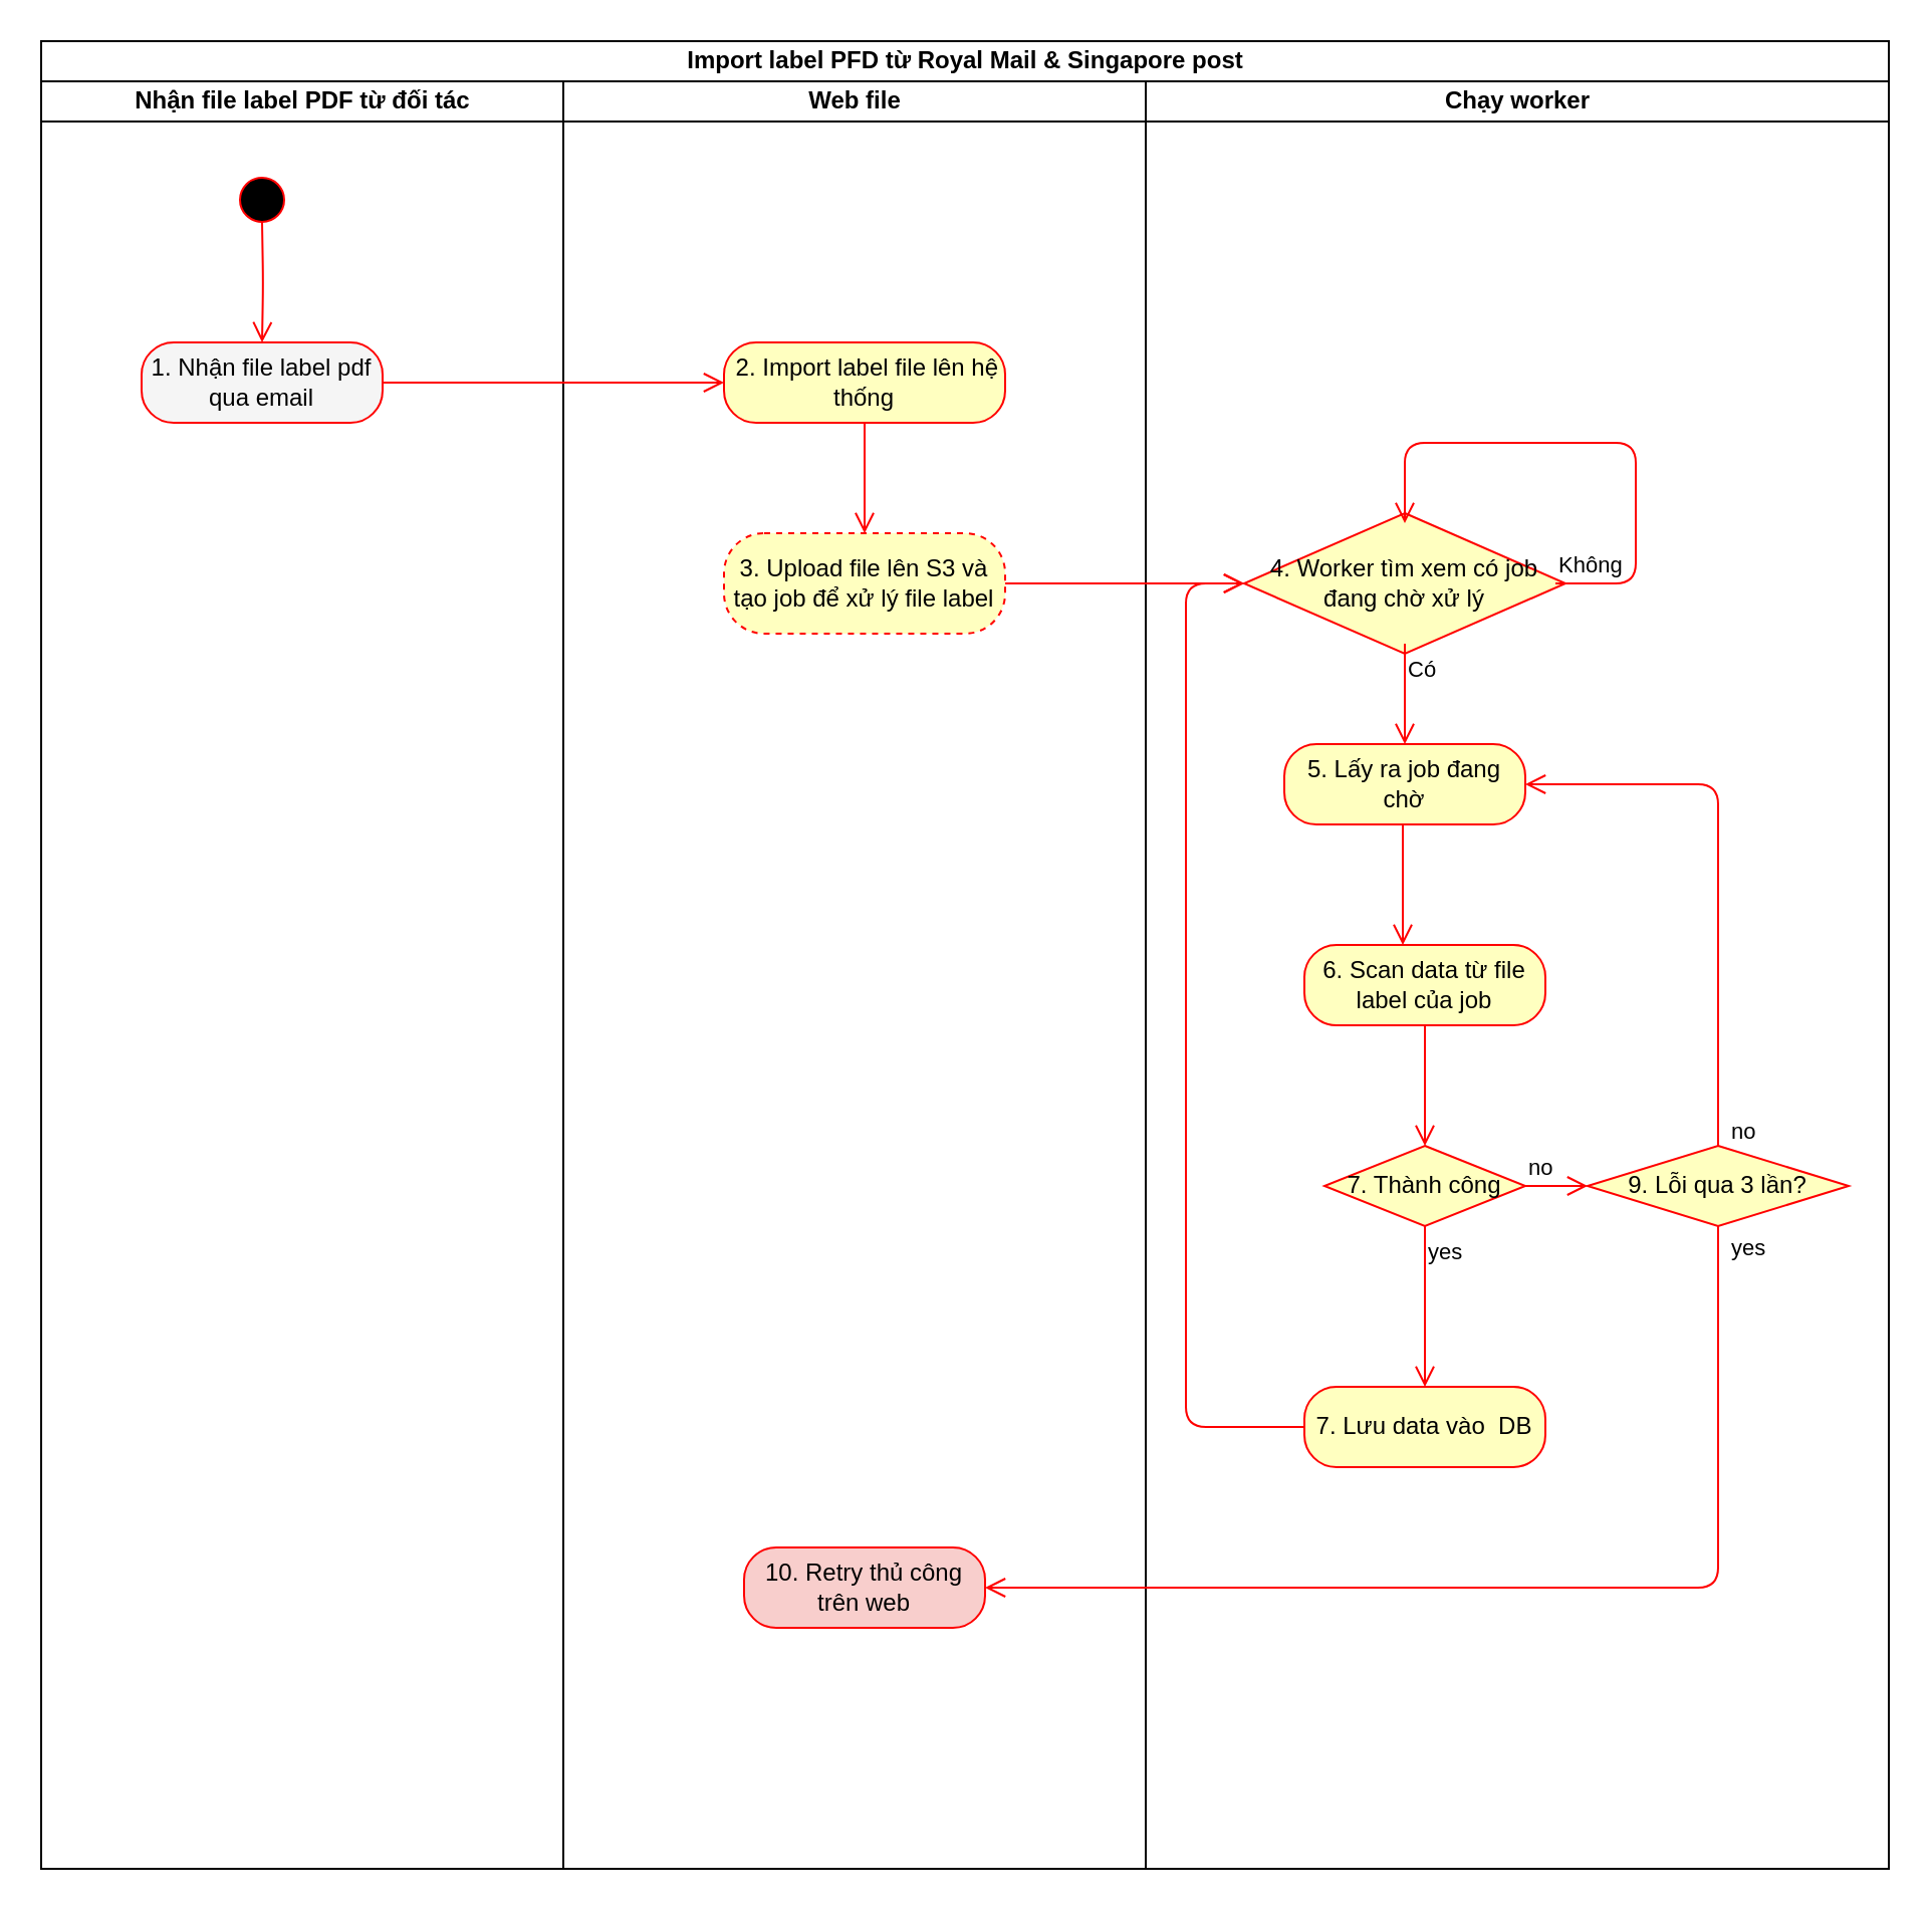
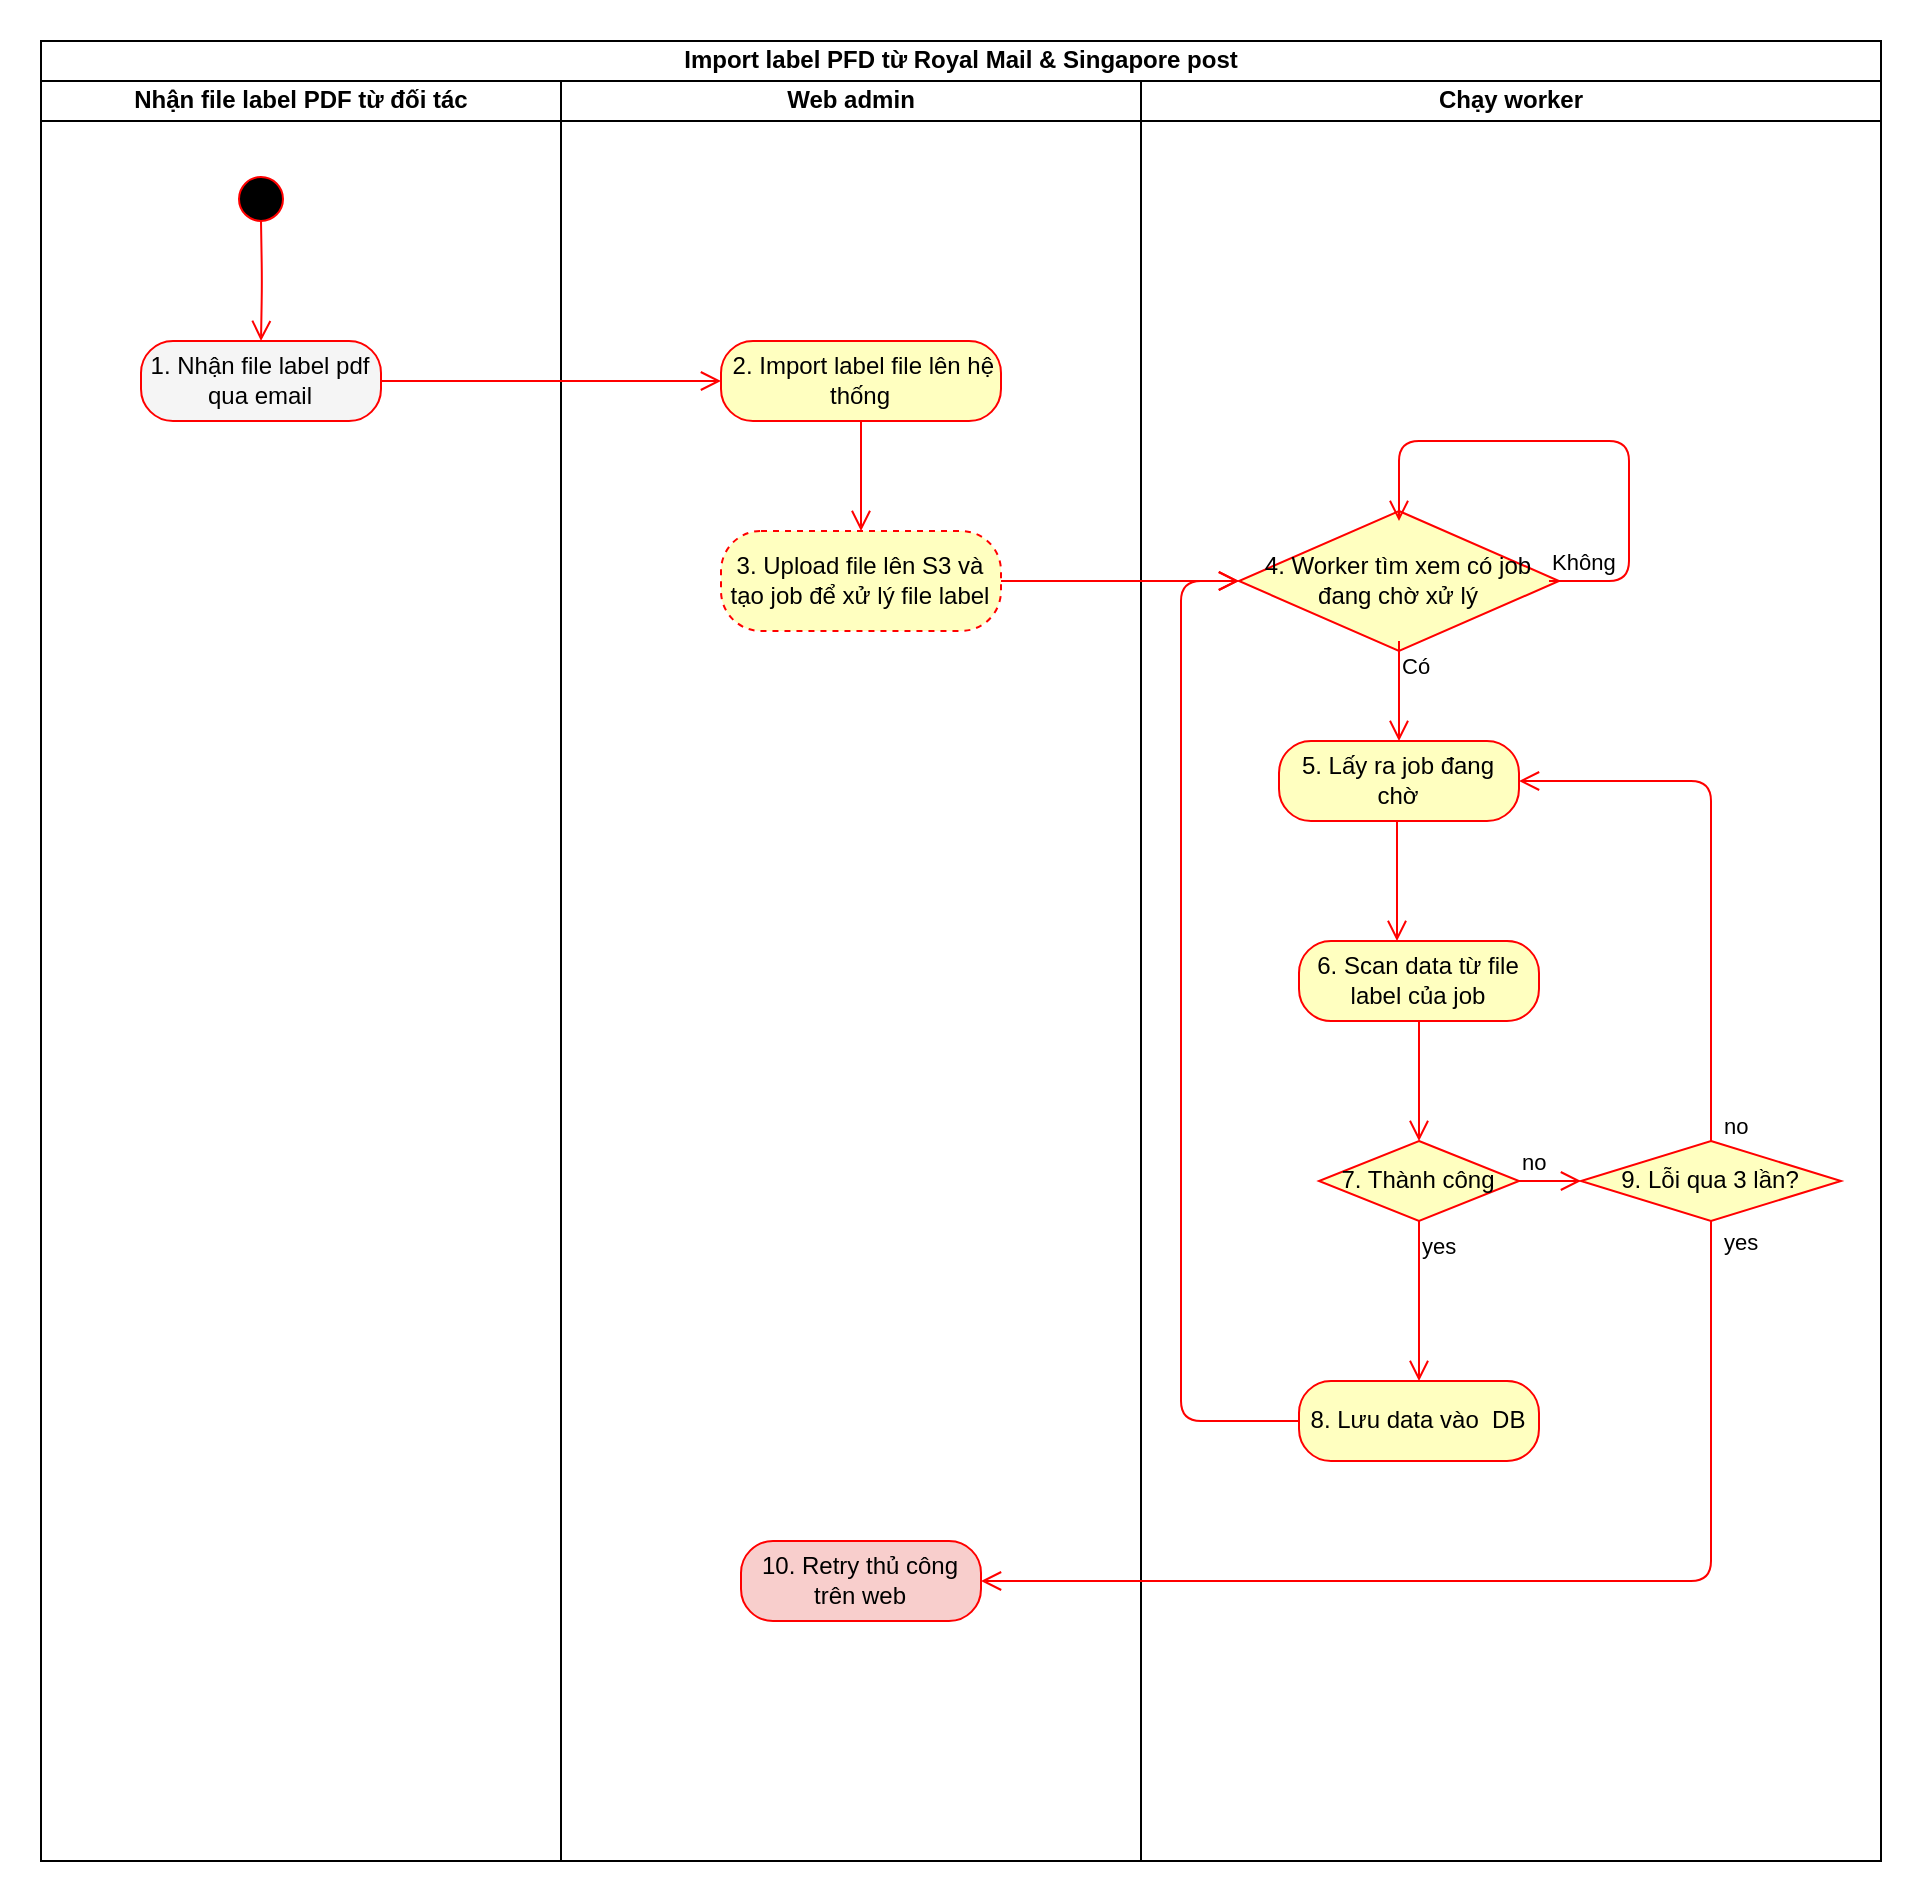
  <mxCell id="0" />
  <mxCell id="1" parent="0" />
  <mxCell id="2" value="Import label PFD từ Royal Mail &amp;amp; Singapore post" style="swimlane;html=1;childLayout=stackLayout;resizeParent=1;resizeParentMax=0;startSize=20;" parent="1" vertex="1"><mxGeometry x="20" y="20" width="920" height="910" as="geometry" /></mxCell>
  <mxCell id="3" value="Nhận file label PDF từ đối tác" style="swimlane;html=1;startSize=20;" parent="2" vertex="1"><mxGeometry y="20" width="260" height="890" as="geometry" /></mxCell>
  <mxCell id="4" value="" style="ellipse;html=1;shape=startState;fillColor=#000000;strokeColor=#ff0000;" parent="3" vertex="1"><mxGeometry x="95" y="44" width="30" height="30" as="geometry" /></mxCell>
  <mxCell id="5" value="" style="edgeStyle=orthogonalEdgeStyle;html=1;verticalAlign=bottom;endArrow=open;endSize=8;strokeColor=#ff0000;entryX=0.5;entryY=0;entryDx=0;entryDy=0;" parent="3" target="6" edge="1"><mxGeometry relative="1" as="geometry"><mxPoint x="65" y="130" as="targetPoint" /><mxPoint x="110" y="70" as="sourcePoint" /></mxGeometry></mxCell>
  <mxCell id="6" value="1. Nhận file label pdf qua email" style="rounded=1;whiteSpace=wrap;html=1;arcSize=40;fontColor=#000000;fillColor=#f5f5f5;strokeColor=#ff0000;" parent="3" vertex="1"><mxGeometry x="50" y="130" width="120" height="40" as="geometry" /></mxCell>
- <mxCell id="7" value="Web file" style="swimlane;html=1;startSize=20;" parent="2" vertex="1"><mxGeometry x="260" y="20" width="290" height="890" as="geometry" /></mxCell>
+ <mxCell id="7" value="Web admin" style="swimlane;html=1;startSize=20;" parent="2" vertex="1"><mxGeometry x="260" y="20" width="290" height="890" as="geometry" /></mxCell>
  <mxCell id="8" value="&amp;nbsp;2. Import label file lên hệ thống" style="rounded=1;whiteSpace=wrap;html=1;arcSize=40;fontColor=#000000;fillColor=#ffffc0;strokeColor=#ff0000;" parent="7" vertex="1"><mxGeometry x="80" y="130" width="140" height="40" as="geometry" /></mxCell>
  <mxCell id="9" value="3. Upload file lên S3 và tạo job để xử lý file label" style="rounded=1;whiteSpace=wrap;html=1;arcSize=40;fontColor=#000000;fillColor=#ffffc0;strokeColor=#ff0000;dashed=1;" parent="7" vertex="1"><mxGeometry x="80" y="225" width="140" height="50" as="geometry" /></mxCell>
  <mxCell id="10" value="" style="edgeStyle=orthogonalEdgeStyle;html=1;verticalAlign=bottom;endArrow=open;endSize=8;strokeColor=#ff0000;entryX=0.5;entryY=0;entryDx=0;entryDy=0;exitX=0.5;exitY=1;exitDx=0;exitDy=0;" parent="7" source="8" target="9" edge="1"><mxGeometry relative="1" as="geometry"><mxPoint x="95" y="230" as="targetPoint" /><Array as="points"><mxPoint x="150" y="220" /><mxPoint x="150" y="220" /></Array></mxGeometry></mxCell>
  <mxCell id="11" value="10. Retry thủ công trên web" style="rounded=1;whiteSpace=wrap;html=1;arcSize=40;fontColor=#000000;fillColor=#f8cecc;strokeColor=#ff0000;" parent="7" vertex="1"><mxGeometry x="90" y="730" width="120" height="40" as="geometry" /></mxCell>
  <mxCell id="12" value="Chạy worker" style="swimlane;html=1;startSize=20;" parent="2" vertex="1"><mxGeometry x="550" y="20" width="370" height="890" as="geometry" /></mxCell>
  <mxCell id="13" value="4. Worker tìm xem có job đang chờ xử lý" style="rhombus;whiteSpace=wrap;html=1;fillColor=#ffffc0;strokeColor=#ff0000;" parent="12" vertex="1"><mxGeometry x="49" y="215" width="160" height="70" as="geometry" /></mxCell>
  <mxCell id="14" value="Không" style="edgeStyle=orthogonalEdgeStyle;html=1;align=left;verticalAlign=bottom;endArrow=open;endSize=8;strokeColor=#ff0000;exitX=1;exitY=0.5;exitDx=0;exitDy=0;" parent="12" edge="1"><mxGeometry x="-1" relative="1" as="geometry"><mxPoint x="129" y="220" as="targetPoint" /><mxPoint x="204" y="250" as="sourcePoint" /><Array as="points"><mxPoint x="244" y="250" /><mxPoint x="244" y="180" /><mxPoint x="129" y="180" /></Array></mxGeometry></mxCell>
  <mxCell id="15" value="Có" style="edgeStyle=orthogonalEdgeStyle;html=1;align=left;verticalAlign=top;endArrow=open;endSize=8;strokeColor=#ff0000;" parent="12" edge="1"><mxGeometry x="-1" relative="1" as="geometry"><mxPoint x="129" y="330" as="targetPoint" /><mxPoint x="129" y="280" as="sourcePoint" /></mxGeometry></mxCell>
  <mxCell id="16" value="5. Lấy ra job đang chờ" style="rounded=1;whiteSpace=wrap;html=1;arcSize=40;fontColor=#000000;fillColor=#ffffc0;strokeColor=#ff0000;" parent="12" vertex="1"><mxGeometry x="69" y="330" width="120" height="40" as="geometry" /></mxCell>
  <mxCell id="17" value="" style="edgeStyle=orthogonalEdgeStyle;html=1;verticalAlign=bottom;endArrow=open;endSize=8;strokeColor=#ff0000;" parent="12" edge="1"><mxGeometry relative="1" as="geometry"><mxPoint x="128" y="430" as="targetPoint" /><mxPoint x="128" y="370" as="sourcePoint" /></mxGeometry></mxCell>
  <mxCell id="18" value="6. Scan data từ file label của job" style="rounded=1;whiteSpace=wrap;html=1;arcSize=40;fontColor=#000000;fillColor=#ffffc0;strokeColor=#ff0000;" parent="12" vertex="1"><mxGeometry x="79" y="430" width="120" height="40" as="geometry" /></mxCell>
  <mxCell id="19" value="" style="edgeStyle=orthogonalEdgeStyle;html=1;verticalAlign=bottom;endArrow=open;endSize=8;strokeColor=#ff0000;" parent="12" source="18" edge="1"><mxGeometry relative="1" as="geometry"><mxPoint x="139" y="530" as="targetPoint" /></mxGeometry></mxCell>
  <mxCell id="20" value="7. Thành công" style="rhombus;whiteSpace=wrap;html=1;fillColor=#ffffc0;strokeColor=#ff0000;" parent="12" vertex="1"><mxGeometry x="89" y="530" width="100" height="40" as="geometry" /></mxCell>
- <mxCell id="21" value="7. Lưu data vào &amp;nbsp;DB" style="rounded=1;whiteSpace=wrap;html=1;arcSize=40;fontColor=#000000;fillColor=#ffffc0;strokeColor=#ff0000;" parent="12" vertex="1"><mxGeometry x="79" y="650" width="120" height="40" as="geometry" /></mxCell>
+ <mxCell id="21" value="8. Lưu data vào &amp;nbsp;DB" style="rounded=1;whiteSpace=wrap;html=1;arcSize=40;fontColor=#000000;fillColor=#ffffc0;strokeColor=#ff0000;" parent="12" vertex="1"><mxGeometry x="79" y="650" width="120" height="40" as="geometry" /></mxCell>
  <mxCell id="22" value="" style="edgeStyle=orthogonalEdgeStyle;html=1;verticalAlign=bottom;endArrow=open;endSize=8;strokeColor=#ff0000;entryX=0;entryY=0.5;entryDx=0;entryDy=0;exitX=0;exitY=0.5;exitDx=0;exitDy=0;" parent="12" source="21" target="13" edge="1"><mxGeometry relative="1" as="geometry"><mxPoint x="135" y="740" as="targetPoint" /><Array as="points"><mxPoint x="20" y="670" /><mxPoint x="20" y="250" /></Array></mxGeometry></mxCell>
  <mxCell id="23" value="yes" style="edgeStyle=orthogonalEdgeStyle;html=1;align=left;verticalAlign=top;endArrow=open;endSize=8;strokeColor=#ff0000;exitX=0.5;exitY=1;exitDx=0;exitDy=0;" parent="12" source="20" target="21" edge="1"><mxGeometry x="-1" relative="1" as="geometry"><mxPoint x="-76" y="520" as="targetPoint" /><mxPoint x="-36" y="500" as="sourcePoint" /></mxGeometry></mxCell>
  <mxCell id="24" value="no" style="edgeStyle=orthogonalEdgeStyle;html=1;align=left;verticalAlign=bottom;endArrow=open;endSize=8;strokeColor=#ff0000;exitX=1;exitY=0.5;exitDx=0;exitDy=0;entryX=0;entryY=0.5;entryDx=0;entryDy=0;" parent="12" source="20" edge="1"><mxGeometry x="-1" relative="1" as="geometry"><mxPoint x="220" y="550" as="targetPoint" /></mxGeometry></mxCell>
  <mxCell id="25" value="9. Lỗi qua 3 lần?" style="rhombus;whiteSpace=wrap;html=1;fillColor=#ffffc0;strokeColor=#ff0000;" parent="12" vertex="1"><mxGeometry x="220" y="530" width="130" height="40" as="geometry" /></mxCell>
  <mxCell id="26" value="no" style="edgeStyle=orthogonalEdgeStyle;html=1;align=left;verticalAlign=top;endArrow=open;endSize=8;strokeColor=#ff0000;exitX=0.5;exitY=0;exitDx=0;exitDy=0;entryX=1;entryY=0.5;entryDx=0;entryDy=0;" parent="12" source="25" target="16" edge="1"><mxGeometry x="-0.855" y="-5" relative="1" as="geometry"><mxPoint x="260" y="630" as="targetPoint" /><mxPoint as="offset" /></mxGeometry></mxCell>
  <mxCell id="27" value="" style="edgeStyle=orthogonalEdgeStyle;html=1;verticalAlign=bottom;endArrow=open;endSize=8;strokeColor=#ff0000;" parent="2" source="6" target="8" edge="1"><mxGeometry relative="1" as="geometry"><mxPoint x="80" y="250" as="targetPoint" /></mxGeometry></mxCell>
  <mxCell id="28" value="" style="edgeStyle=orthogonalEdgeStyle;html=1;verticalAlign=bottom;endArrow=open;endSize=8;strokeColor=#ff0000;entryX=0;entryY=0.5;entryDx=0;entryDy=0;exitX=1;exitY=0.5;exitDx=0;exitDy=0;" parent="2" source="9" target="13" edge="1"><mxGeometry relative="1" as="geometry"><mxPoint x="285" y="250" as="targetPoint" /></mxGeometry></mxCell>
  <mxCell id="29" value="yes" style="edgeStyle=orthogonalEdgeStyle;html=1;align=left;verticalAlign=bottom;endArrow=open;endSize=8;strokeColor=#ff0000;exitX=0.5;exitY=1;exitDx=0;exitDy=0;entryX=1;entryY=0.5;entryDx=0;entryDy=0;" parent="2" source="25" target="11" edge="1"><mxGeometry x="-0.928" y="5" relative="1" as="geometry"><mxPoint x="495" y="770" as="targetPoint" /><mxPoint as="offset" /></mxGeometry></mxCell>
